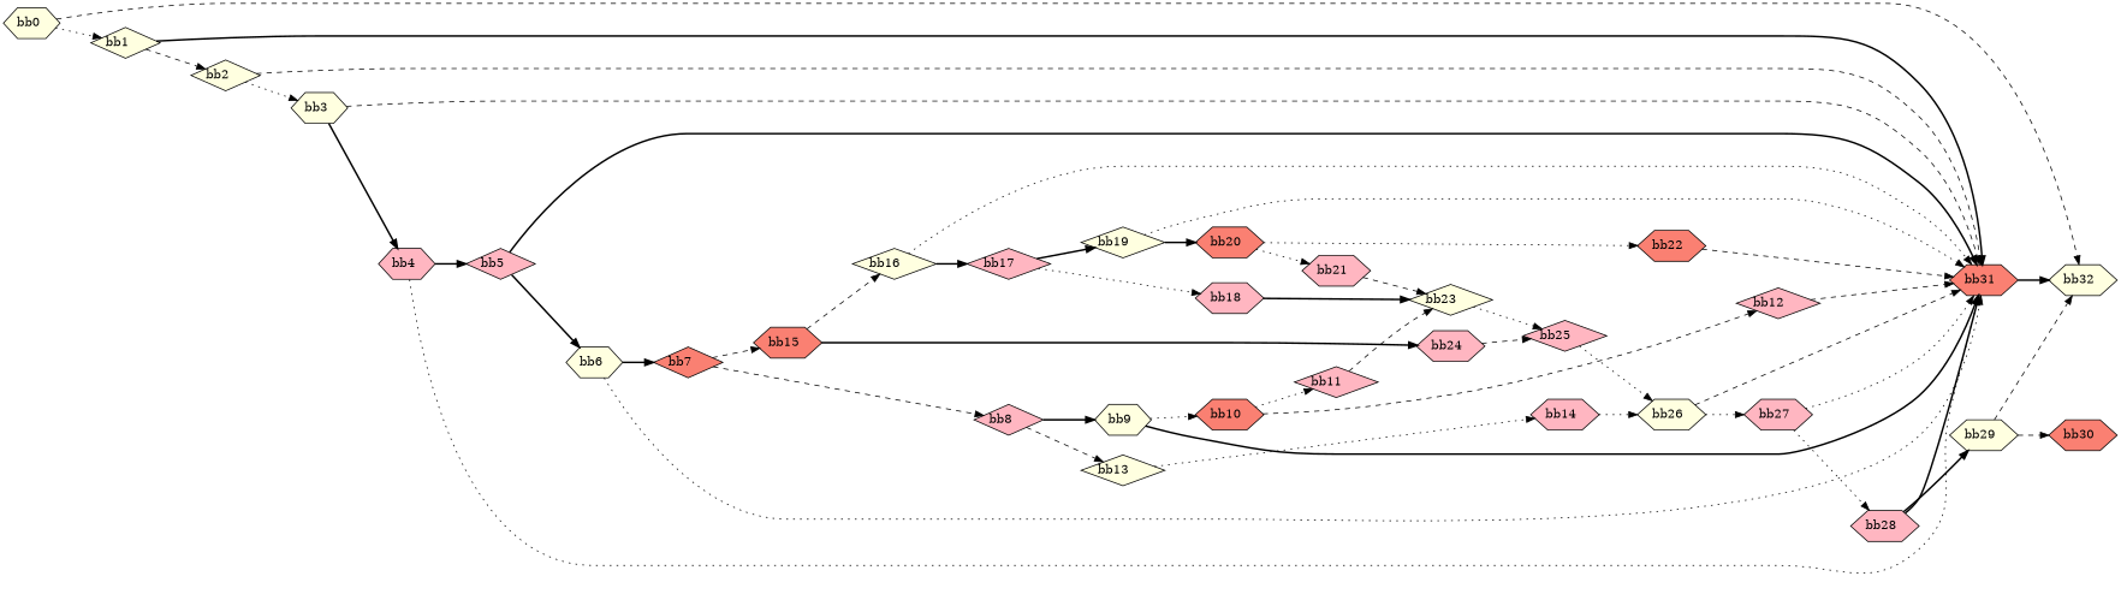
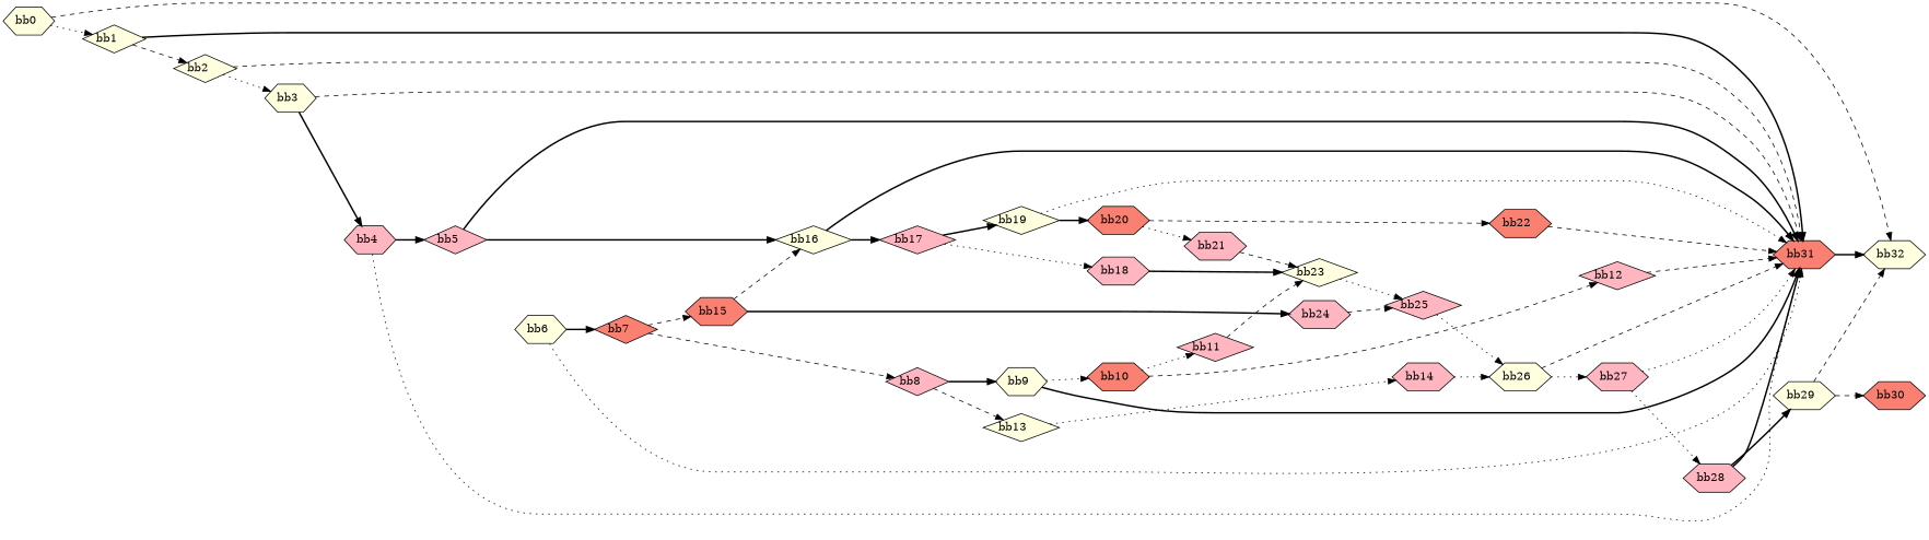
  digraph {
    rankdir=LR
    node [fillcolor=lightyellow shape=hexagon style=filled]
    edge [style=dashed]
    n1 [label="bb0\l"]
    n2 [label="bb1\l" shape=diamond]
    n3 [label="bb32\l"]
    n4 [label="bb2\l" shape=diamond]
    n5 [fillcolor=salmon label="bb31\l"]
    n6 [label="bb3\l"]
    n7 [fillcolor=lightpink label="bb4\l"]
    n8 [fillcolor=lightpink label="bb5\l" shape=diamond]
    n9 [label="bb6\l"]
    n10 [fillcolor=salmon label="bb7\l" shape=diamond]
    n11 [fillcolor=lightpink label="bb8\l" shape=diamond]
    n12 [fillcolor=salmon label="bb15\l"]
    n13 [label="bb9\l"]
    n14 [label="bb13\l" shape=diamond]
    n15 [label="bb16\l" shape=diamond]
    n16 [fillcolor=lightpink label="bb24\l"]
    n17 [fillcolor=salmon label="bb10\l"]
    n18 [fillcolor=lightpink label="bb14\l"]
    n19 [fillcolor=lightpink label="bb11\l" shape=diamond]
    n20 [fillcolor=lightpink label="bb12\l" shape=diamond]
    n21 [label="bb23\l" shape=diamond]
    n22 [label="bb26\l"]
    n23 [fillcolor=lightpink label="bb27\l"]
    n24 [fillcolor=lightpink label="bb17\l" shape=diamond]
    n25 [fillcolor=lightpink label="bb25\l" shape=diamond]
    n26 [fillcolor=lightpink label="bb18\l"]
    n27 [label="bb19\l" shape=diamond]
    n28 [fillcolor=salmon label="bb20\l"]
    n29 [fillcolor=lightpink label="bb21\l"]
    n30 [fillcolor=salmon label="bb22\l"]
    n31 [fillcolor=lightpink label="bb28\l"]
    n32 [label="bb29\l"]
    n33 [fillcolor=salmon label="bb30\l"]
    n1 -> n2 [style=dotted]
    n1 -> n3
    n2 -> n4
    n2 -> n5 [style=bold]
    n4 -> n5
    n4 -> n6 [style=dotted]
    n5 -> n3 [style=bold]
    n6 -> n5
    n6 -> n7 [style=bold]
    n7 -> n5 [style=dotted]
    n7 -> n8 [style=bold]
    n8 -> n5 [style=bold]
-   n8 -> n9 [style=bold]
+   n8 -> n15 [style=bold]
    n9 -> n5 [style=dotted]
    n9 -> n10 [style=bold]
    n10 -> n11
    n10 -> n12
    n11 -> n13 [style=bold]
    n11 -> n14
    n12 -> n15
    n12 -> n16 [style=bold]
    n13 -> n5 [style=bold]
    n13 -> n17 [style=dotted]
    n14 -> n18 [style=dotted]
-   n15 -> n5 [style=dotted]
+   n15 -> n5 [style=bold]
    n15 -> n24 [style=bold]
    n16 -> n25
    n17 -> n19 [style=dotted]
    n17 -> n20
    n18 -> n22 [style=dotted]
    n19 -> n21
    n20 -> n5
    n21 -> n25 [style=dotted]
    n22 -> n5
    n22 -> n23 [style=dotted]
    n23 -> n5 [style=dotted]
    n23 -> n31 [style=dotted]
    n24 -> n26 [style=dotted]
    n24 -> n27 [style=bold]
    n25 -> n22 [style=dotted]
    n26 -> n21 [style=bold]
    n27 -> n5 [style=dotted]
    n27 -> n28 [style=bold]
    n28 -> n29 [style=dotted]
-   n28 -> n30 [style=dotted]
+   n28 -> n30
    n29 -> n21
    n30 -> n5
    n31 -> n5 [style=bold]
    n31 -> n32 [style=bold]
    n32 -> n3
    n32 -> n33
  }
